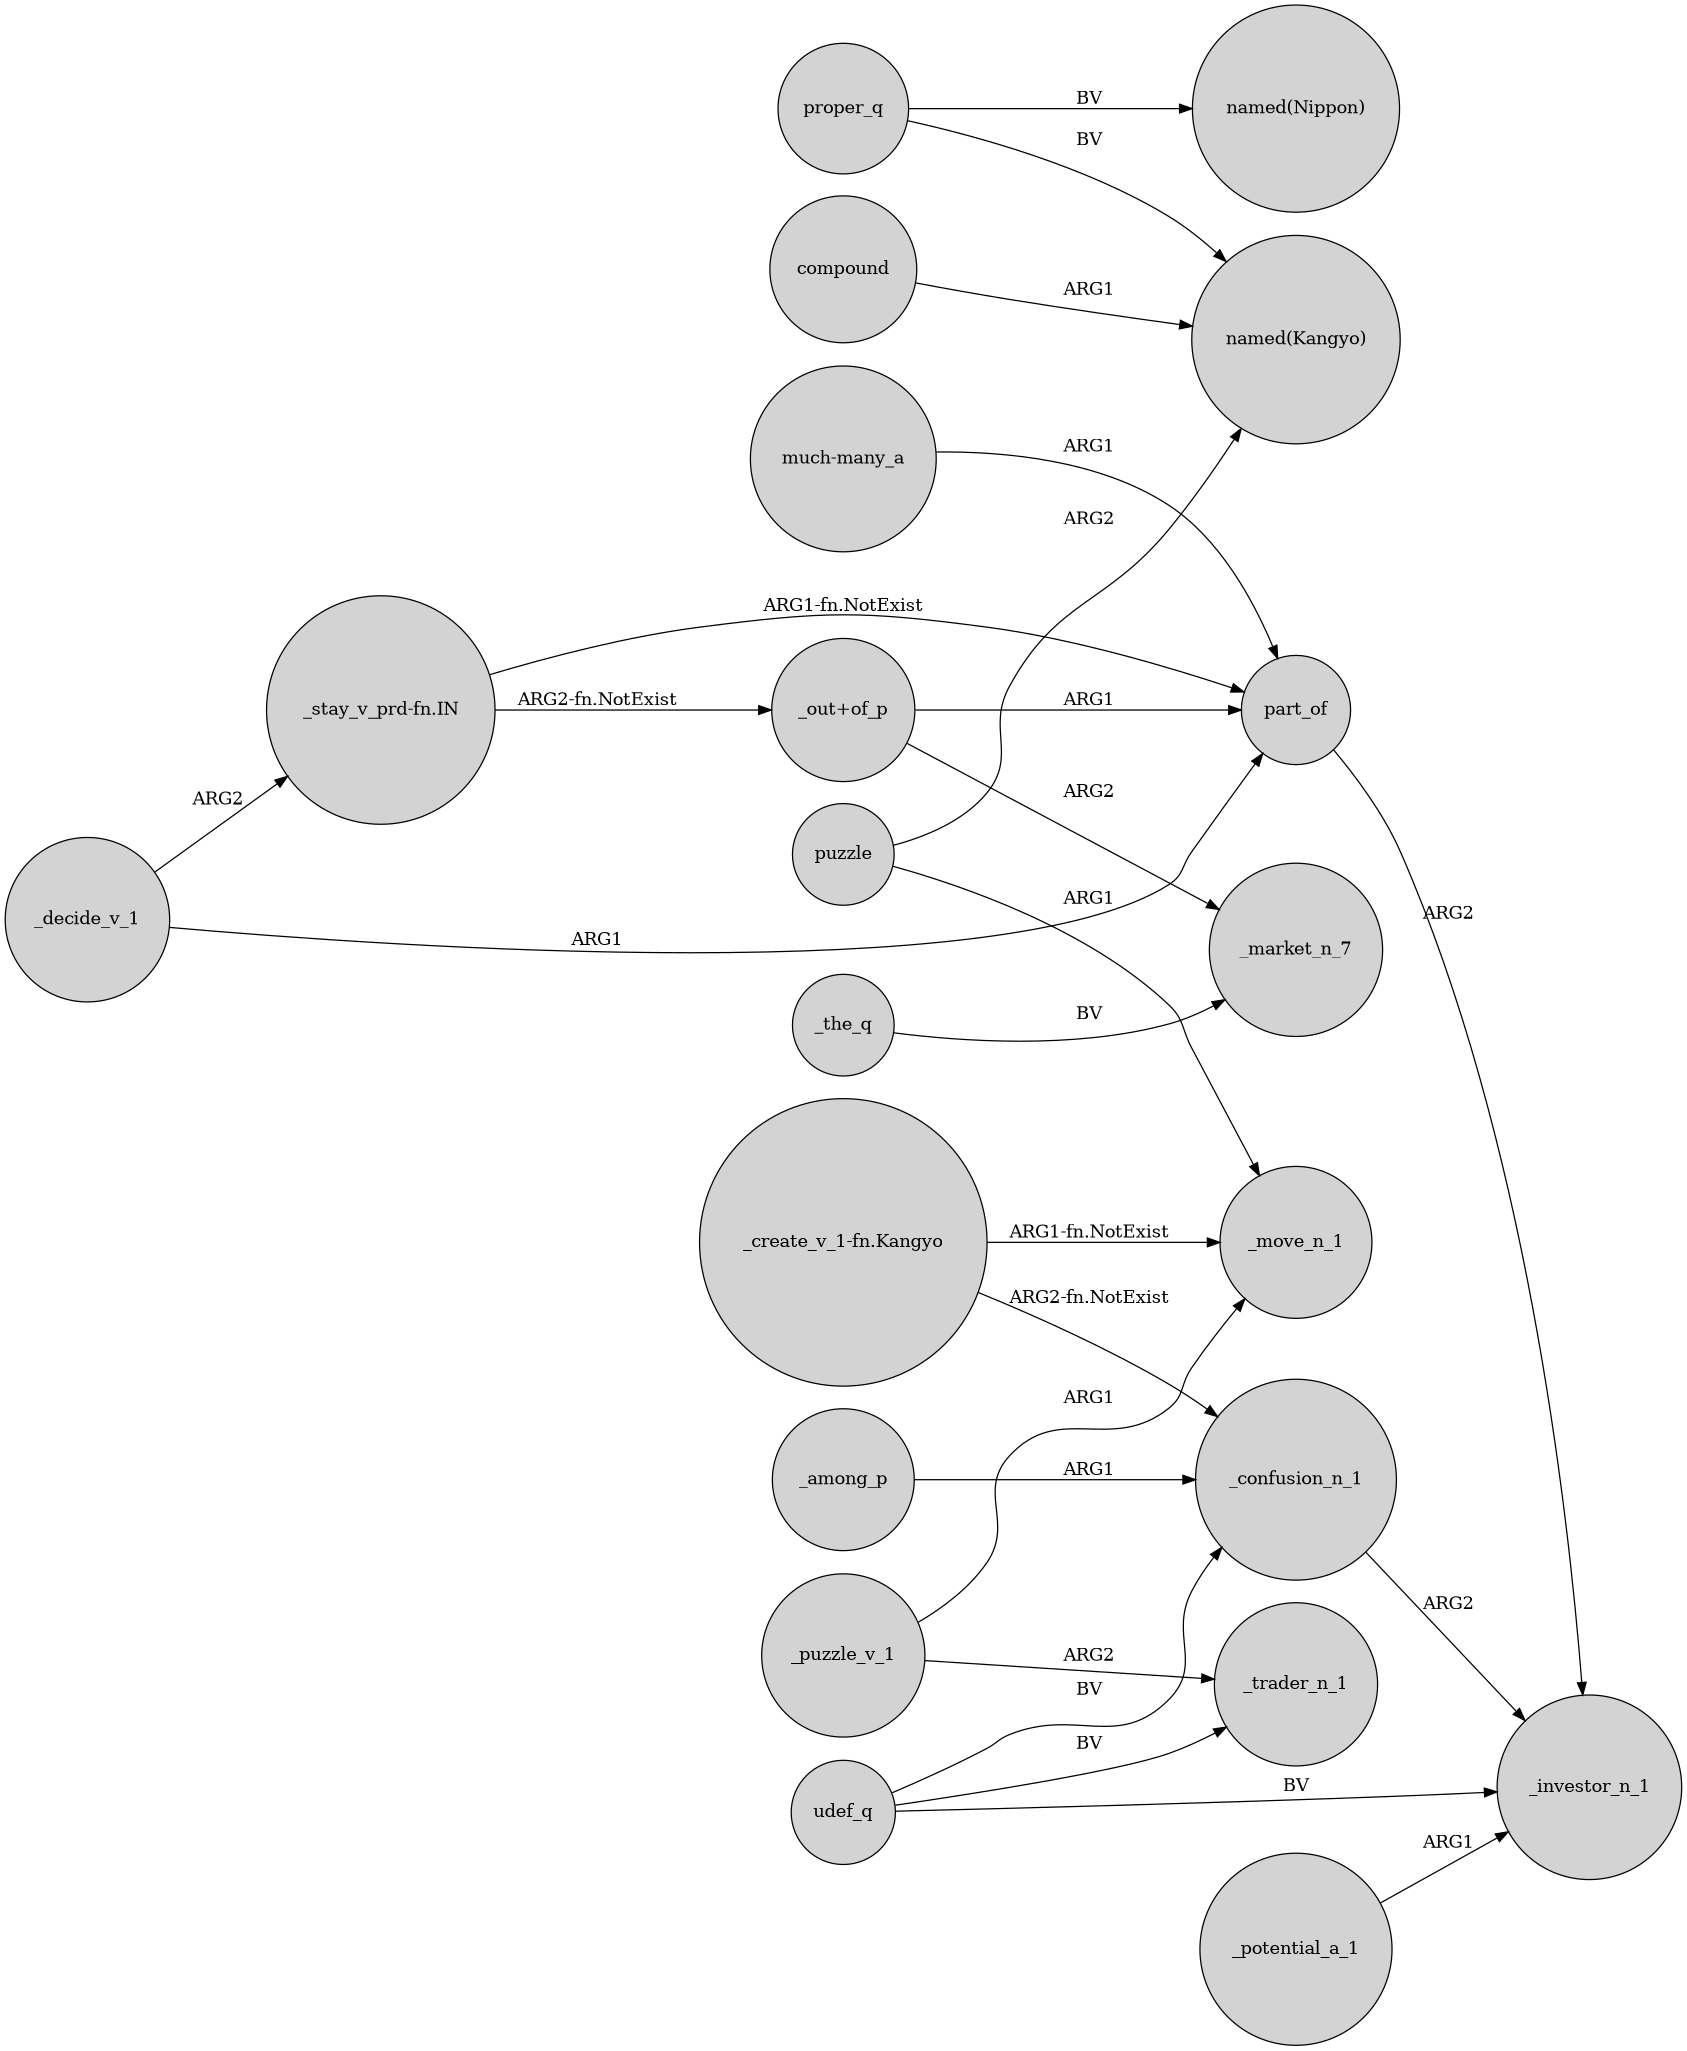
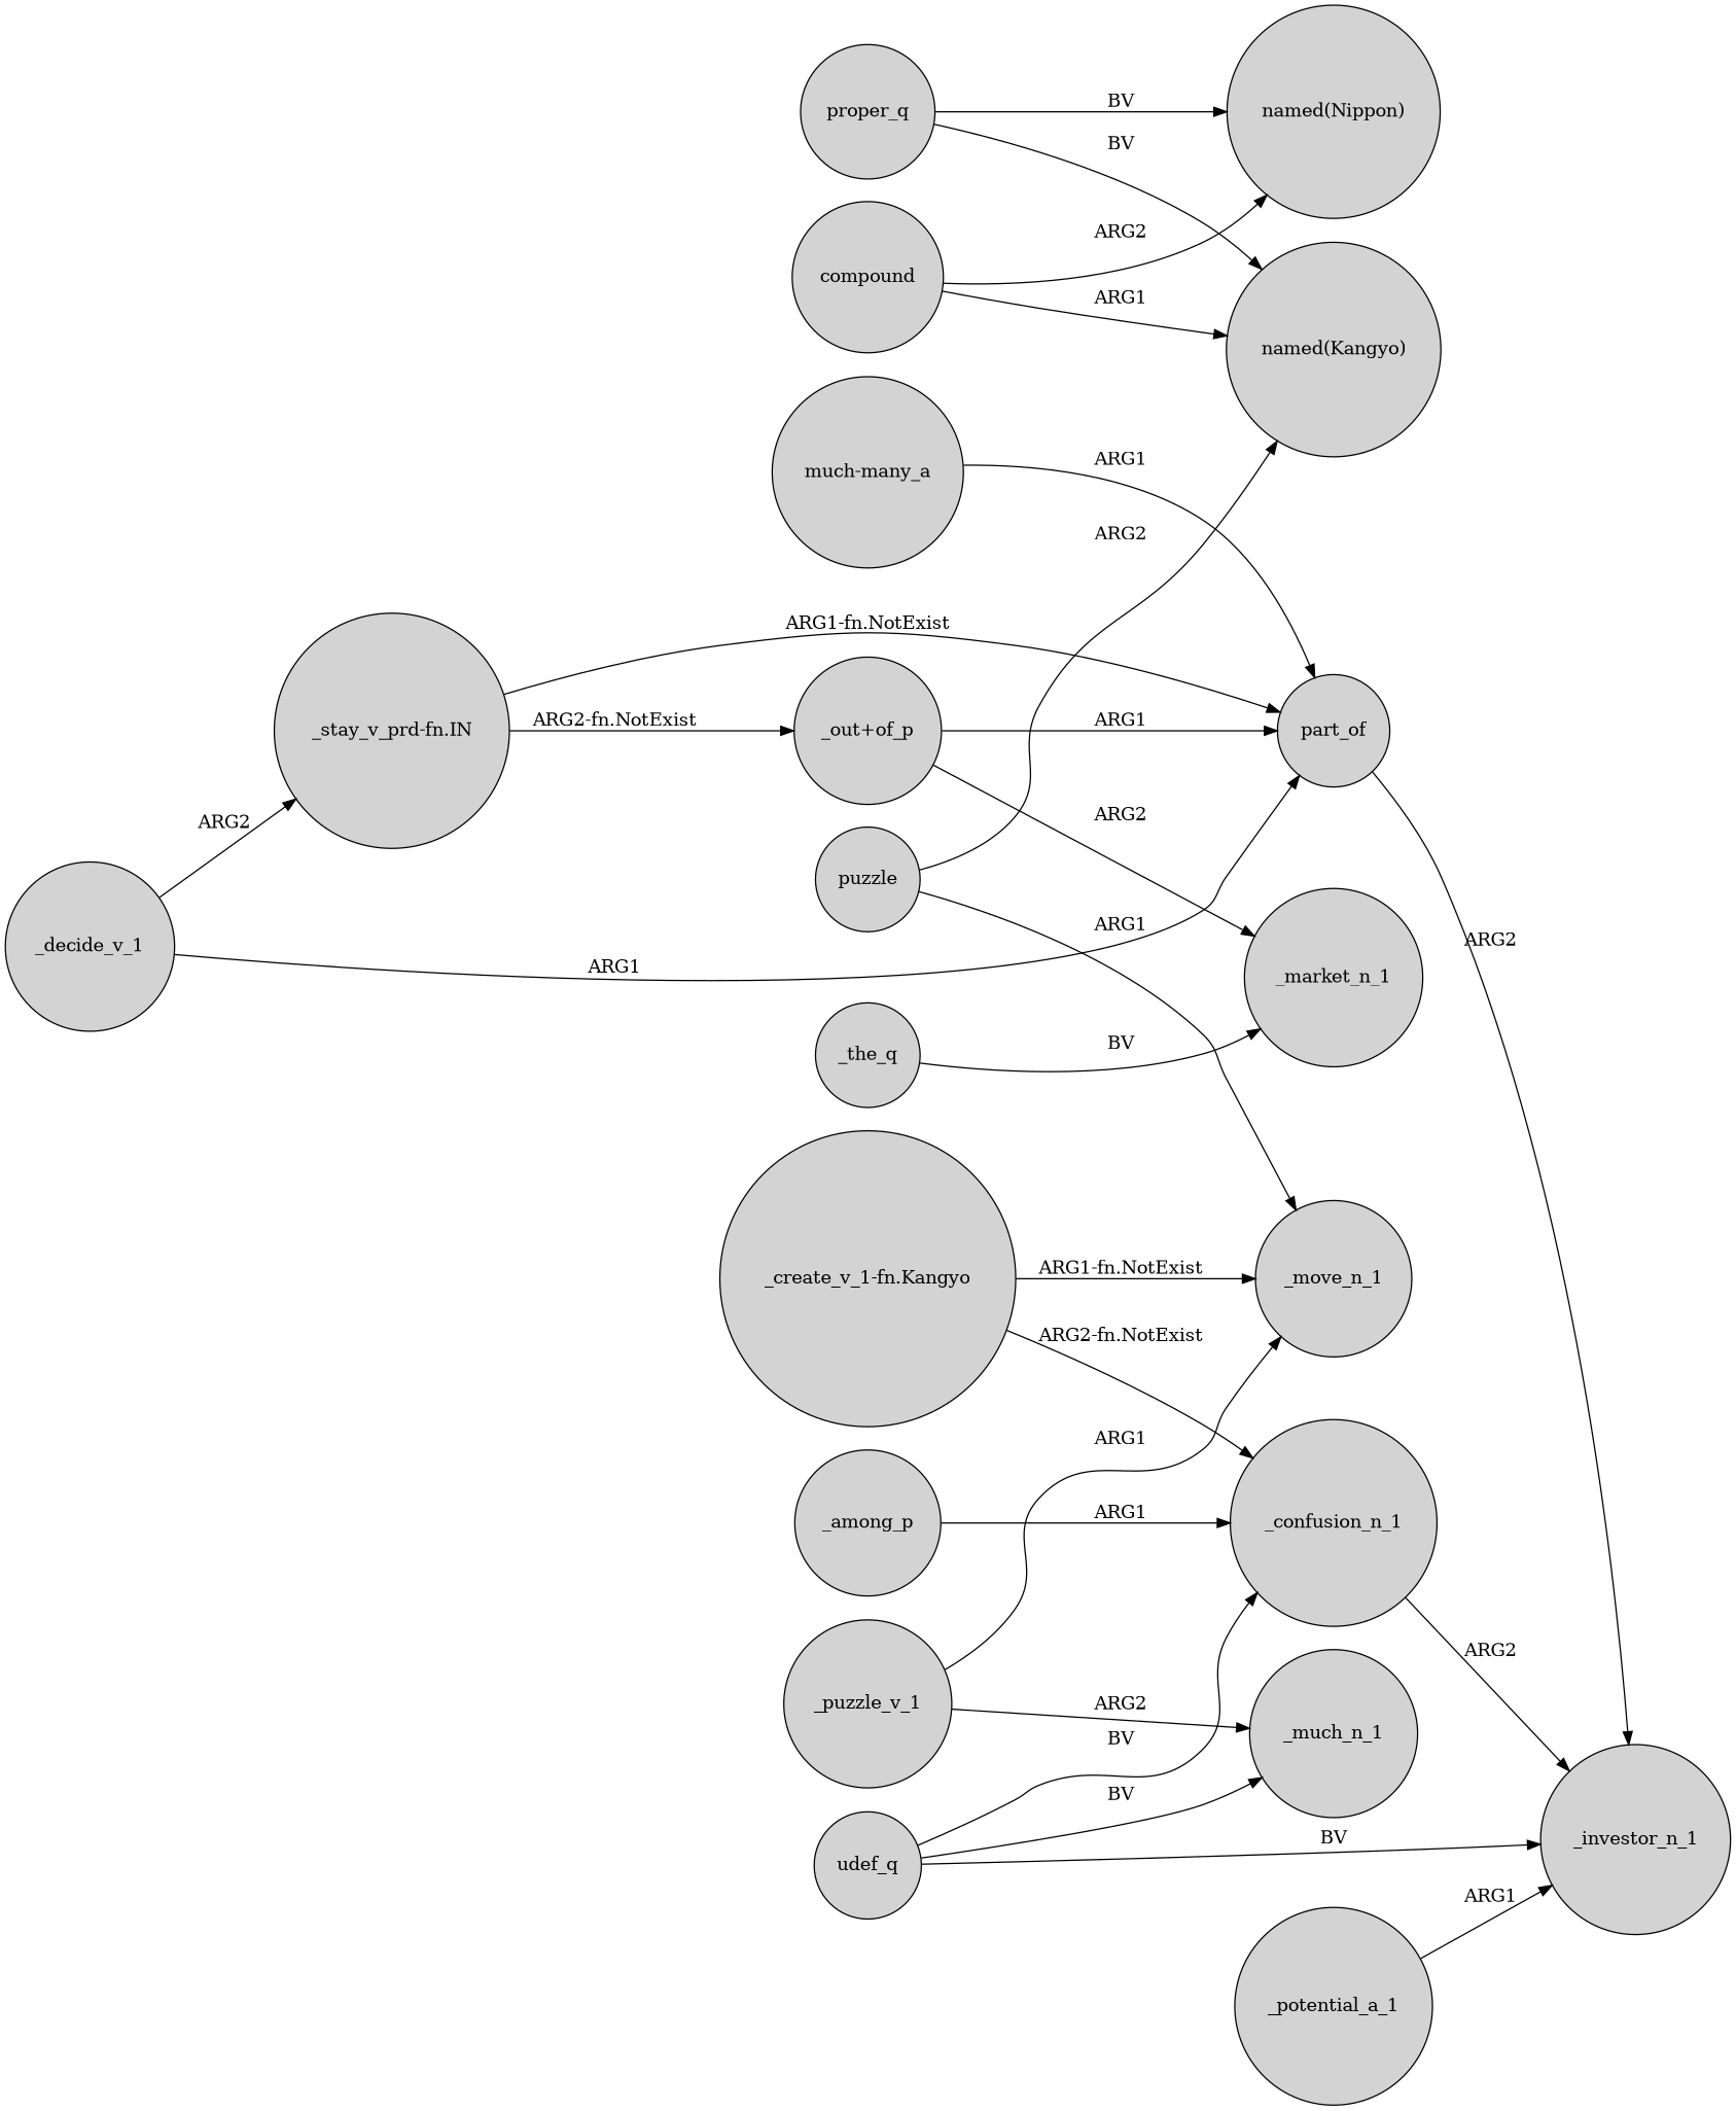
  digraph {
    rankdir=LR
    node [shape=circle style=filled]
    n1 [label=puzzle]
    "named(Kangyo)"
    _move_n_1
    "_out+of_p"
    part_of
-   _market_n_1 [label=_market_n_7]
+   _market_n_1
    _investor_n_1
    udef_q
-   _trader_n_1
+   _trader_n_1 [label=_much_n_1]
    _confusion_n_1
    _decide_v_1
    "_stay_v_prd-fn.IN"
    "much-many_a"
    n14 [label="_create_v_1-fn.Kangyo"]
    _among_p
    _puzzle_v_1
    proper_q
    "named(Nippon)"
    _the_q
    compound
    _potential_a_1
    n1 -> "named(Kangyo)" [label=ARG2]
    n1 -> _move_n_1 [label=ARG1]
    "_out+of_p" -> part_of [label=ARG1]
    "_out+of_p" -> _market_n_1 [label=ARG2]
    part_of -> _investor_n_1 [label=ARG2]
    udef_q -> _investor_n_1 [label=BV]
    udef_q -> _trader_n_1 [label=BV]
    udef_q -> _confusion_n_1 [label=BV]
    _confusion_n_1 -> _investor_n_1 [label=ARG2]
    _decide_v_1 -> part_of [label=ARG1]
    _decide_v_1 -> "_stay_v_prd-fn.IN" [label=ARG2]
    "_stay_v_prd-fn.IN" -> "_out+of_p" [label="ARG2-fn.NotExist"]
    "_stay_v_prd-fn.IN" -> part_of [label="ARG1-fn.NotExist"]
    "much-many_a" -> part_of [label=ARG1]
    n14 -> _move_n_1 [label="ARG1-fn.NotExist"]
    n14 -> _confusion_n_1 [label="ARG2-fn.NotExist"]
    _among_p -> _confusion_n_1 [label=ARG1]
    _puzzle_v_1 -> _move_n_1 [label=ARG1]
    _puzzle_v_1 -> _trader_n_1 [label=ARG2]
    proper_q -> "named(Kangyo)" [label=BV]
    proper_q -> "named(Nippon)" [label=BV]
    _the_q -> _market_n_1 [label=BV]
    compound -> "named(Kangyo)" [label=ARG1]
+   compound -> "named(Nippon)" [label=ARG2]
    _potential_a_1 -> _investor_n_1 [label=ARG1]
  }
